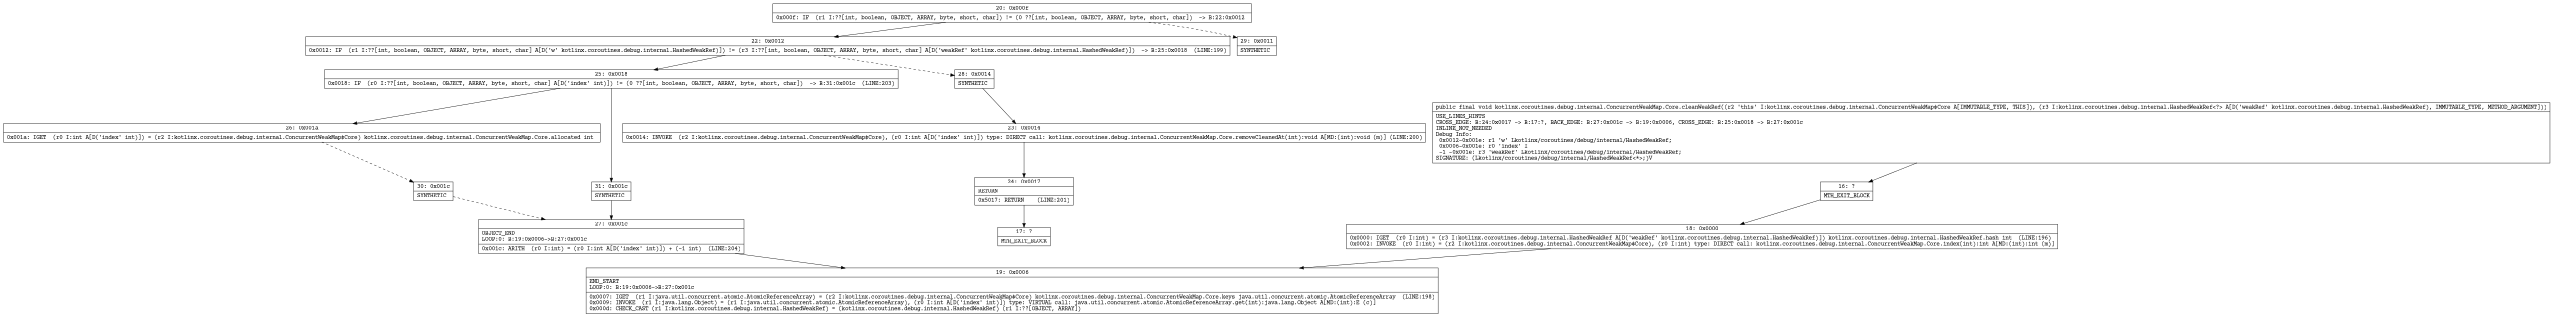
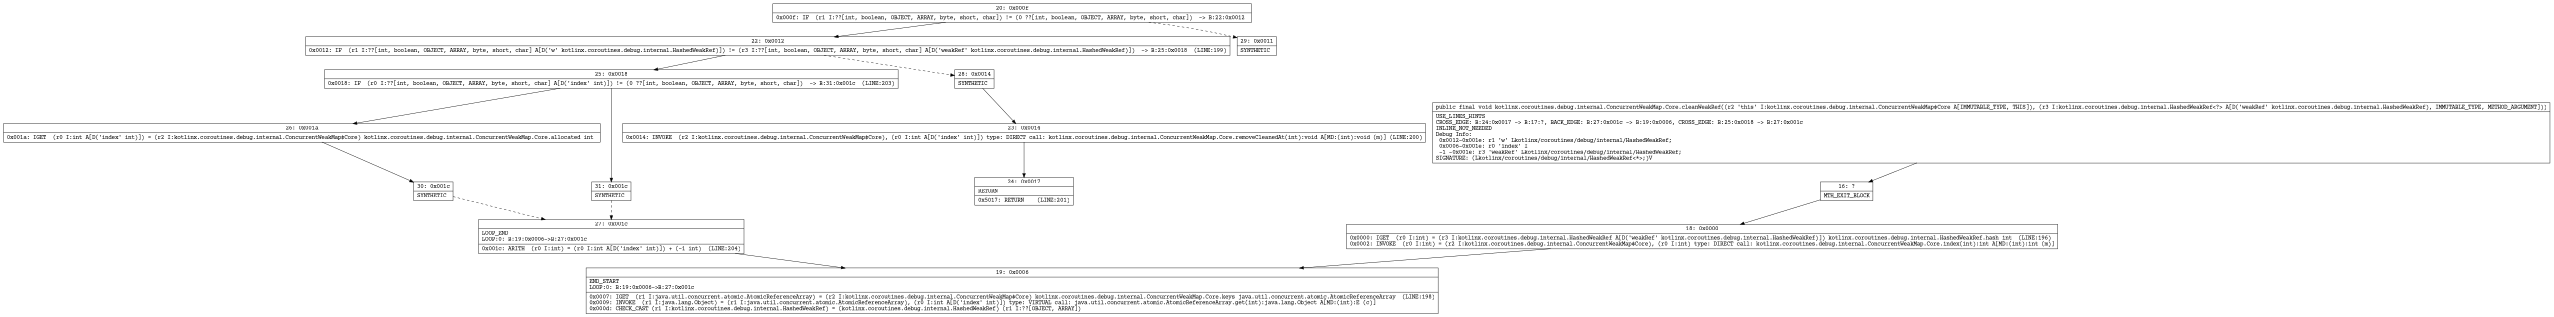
  digraph {
    fontname="Courier Prime"
    node [fontname="Courier Prime" shape=record]
    edge [fontname="Courier Prime"]
    n1 [label="{16\:\ ?|MTH_EXIT_BLOCK\l}"]
    n2 [label="{18\:\ 0x0000|0x0000: IGET  (r0 I:int) = (r3 I:kotlinx.coroutines.debug.internal.HashedWeakRef A[D('weakRef' kotlinx.coroutines.debug.internal.HashedWeakRef)]) kotlinx.coroutines.debug.internal.HashedWeakRef.hash int  (LINE:196)\l0x0002: INVOKE  (r0 I:int) = (r2 I:kotlinx.coroutines.debug.internal.ConcurrentWeakMap$Core), (r0 I:int) type: DIRECT call: kotlinx.coroutines.debug.internal.ConcurrentWeakMap.Core.index(int):int A[MD:(int):int (m)]\l}"]
    n3 [label="{19\:\ 0x0006|END_START\lLOOP:0: B:19:0x0006\-\>B:27:0x001c\l|0x0007: IGET  (r1 I:java.util.concurrent.atomic.AtomicReferenceArray) = (r2 I:kotlinx.coroutines.debug.internal.ConcurrentWeakMap$Core) kotlinx.coroutines.debug.internal.ConcurrentWeakMap.Core.keys java.util.concurrent.atomic.AtomicReferenceArray  (LINE:198)\l0x0009: INVOKE  (r1 I:java.lang.Object) = (r1 I:java.util.concurrent.atomic.AtomicReferenceArray), (r0 I:int A[D('index' int)]) type: VIRTUAL call: java.util.concurrent.atomic.AtomicReferenceArray.get(int):java.lang.Object A[MD:(int):E (c)]\l0x000d: CHECK_CAST (r1 I:kotlinx.coroutines.debug.internal.HashedWeakRef) = (kotlinx.coroutines.debug.internal.HashedWeakRef) (r1 I:??[OBJECT, ARRAY]) \l}"]
    n4 [label="{20\:\ 0x000f|0x000f: IF  (r1 I:??[int, boolean, OBJECT, ARRAY, byte, short, char]) != (0 ??[int, boolean, OBJECT, ARRAY, byte, short, char])  \-\> B:22:0x0012 \l}"]
    n5 [label="{22\:\ 0x0012|0x0012: IF  (r1 I:??[int, boolean, OBJECT, ARRAY, byte, short, char] A[D('w' kotlinx.coroutines.debug.internal.HashedWeakRef)]) != (r3 I:??[int, boolean, OBJECT, ARRAY, byte, short, char] A[D('weakRef' kotlinx.coroutines.debug.internal.HashedWeakRef)])  \-\> B:25:0x0018  (LINE:199)\l}"]
    n6 [label="{29\:\ 0x0011|SYNTHETIC\l}"]
    n7 [label="{25\:\ 0x0018|0x0018: IF  (r0 I:??[int, boolean, OBJECT, ARRAY, byte, short, char] A[D('index' int)]) != (0 ??[int, boolean, OBJECT, ARRAY, byte, short, char])  \-\> B:31:0x001c  (LINE:203)\l}"]
    n8 [label="{28\:\ 0x0014|SYNTHETIC\l}"]
    n9 [label="{26\:\ 0x001a|0x001a: IGET  (r0 I:int A[D('index' int)]) = (r2 I:kotlinx.coroutines.debug.internal.ConcurrentWeakMap$Core) kotlinx.coroutines.debug.internal.ConcurrentWeakMap.Core.allocated int \l}"]
    n10 [label="{31\:\ 0x001c|SYNTHETIC\l}"]
    n11 [label="{23\:\ 0x0014|0x0014: INVOKE  (r2 I:kotlinx.coroutines.debug.internal.ConcurrentWeakMap$Core), (r0 I:int A[D('index' int)]) type: DIRECT call: kotlinx.coroutines.debug.internal.ConcurrentWeakMap.Core.removeCleanedAt(int):void A[MD:(int):void (m)] (LINE:200)\l}"]
    n12 [label="{30\:\ 0x001c|SYNTHETIC\l}"]
-   n13 [label="{27\:\ 0x001c|OBJECT_END\lLOOP:0: B:19:0x0006\-\>B:27:0x001c\l|0x001c: ARITH  (r0 I:int) = (r0 I:int A[D('index' int)]) + (\-1 int)  (LINE:204)\l}"]
+   n13 [label="{27\:\ 0x001c|LOOP_END\lLOOP:0: B:19:0x0006\-\>B:27:0x001c\l|0x001c: ARITH  (r0 I:int) = (r0 I:int A[D('index' int)]) + (\-1 int)  (LINE:204)\l}"]
    n14 [label="{24\:\ 0x0017|RETURN\l|0x5017: RETURN    (LINE:201)\l}"]
-   n15 [label="{17\:\ ?|MTH_EXIT_BLOCK\l}"]
    n16 [label="{public final void kotlinx.coroutines.debug.internal.ConcurrentWeakMap.Core.cleanWeakRef((r2 'this' I:kotlinx.coroutines.debug.internal.ConcurrentWeakMap$Core A[IMMUTABLE_TYPE, THIS]), (r3 I:kotlinx.coroutines.debug.internal.HashedWeakRef\<?\> A[D('weakRef' kotlinx.coroutines.debug.internal.HashedWeakRef), IMMUTABLE_TYPE, METHOD_ARGUMENT]))  | USE_LINES_HINTS\lCROSS_EDGE: B:24:0x0017 \-\> B:17:?, BACK_EDGE: B:27:0x001c \-\> B:19:0x0006, CROSS_EDGE: B:25:0x0018 \-\> B:27:0x001c\lINLINE_NOT_NEEDED\lDebug Info:\l  0x0012\-0x001e: r1 'w' Lkotlinx\/coroutines\/debug\/internal\/HashedWeakRef;\l  0x0006\-0x001e: r0 'index' I\l  \-1 \-0x001e: r3 'weakRef' Lkotlinx\/coroutines\/debug\/internal\/HashedWeakRef;\lSIGNATURE: (Lkotlinx\/coroutines\/debug\/internal\/HashedWeakRef\<*\>;)V\l}"]
    n1 -> n2
    n2 -> n3
    n4 -> n5
    n4 -> n6 [style=dashed]
    n5 -> n7
    n5 -> n8 [style=dashed]
    n7 -> n9 [style=solid]
    n7 -> n10
    n8 -> n11
-   n9 -> n12 [style=dashed]
-   n10 -> n13
+   n9 -> n12
+   n10 -> n13 [style=dashed]
    n11 -> n14
    n12 -> n13 [style=dashed]
    n13 -> n3
-   n14 -> n15
    n16 -> n1
  }
